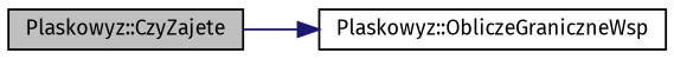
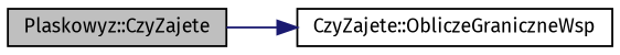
  digraph {
    rankdir=LR
    fontname="Fira Sans"
    node [color=black fontname="Fira Sans" fontsize=10 shape=record style=filled]
    n1 [fillcolor=grey75 fontcolor=black height=0.2 label="Plaskowyz::CzyZajete" width=0.4]
-   n2 [fillcolor=white height=0.2 label="Plaskowyz::ObliczeGraniczneWsp" width=0.4]
+   n2 [fillcolor=white height=0.2 label="CzyZajete::ObliczeGraniczneWsp" width=0.4]
    n1 -> n2 [color=midnightblue fontname="Fira Sans" fontsize=10 labelfontname=FreeSans labelfontsize=10 style=solid]
  }
